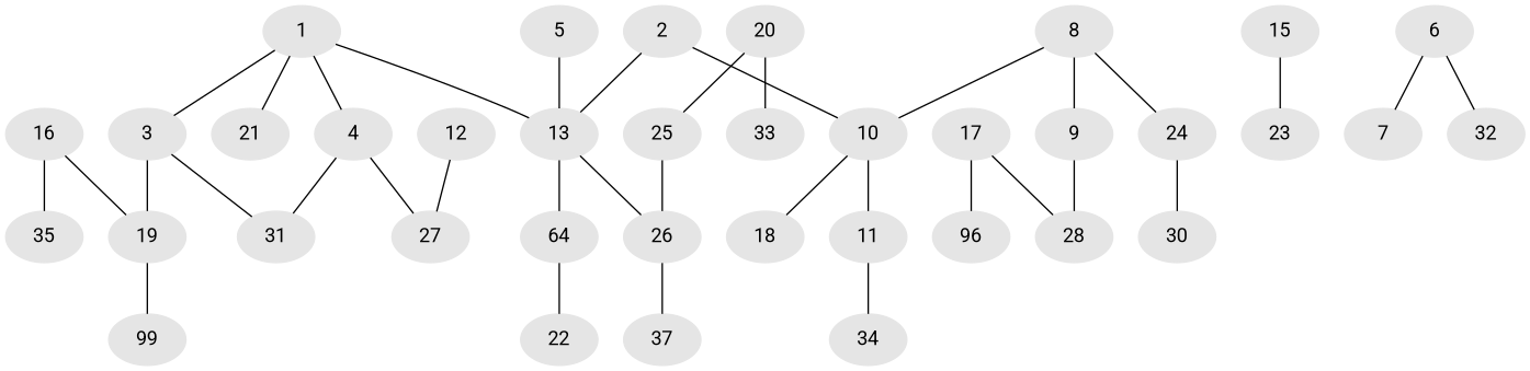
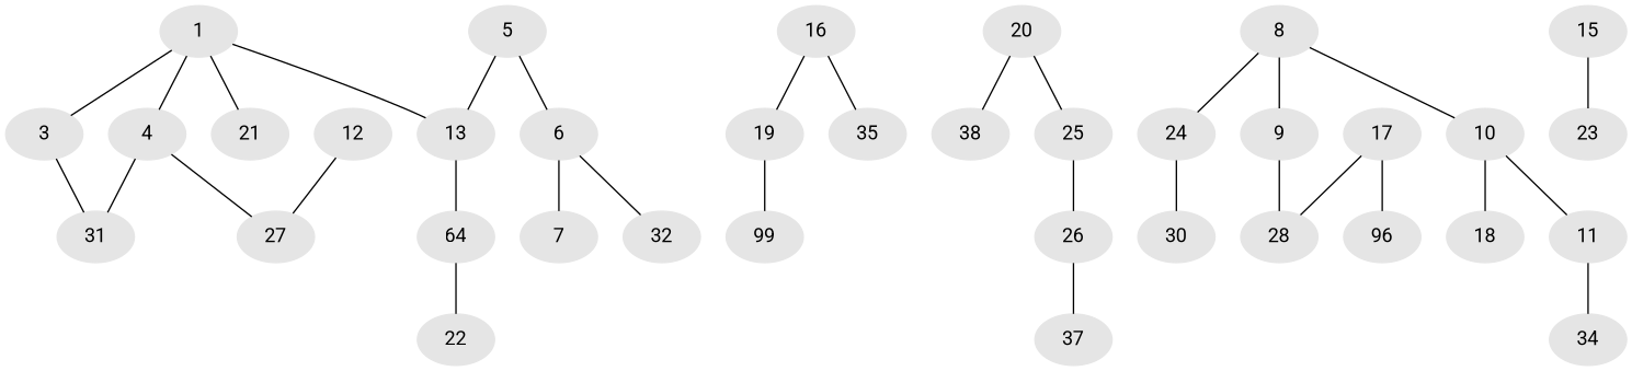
  graph {
    fontname=Roboto
    node [color=gray90 fontname=Roboto style=filled]
    edge [fontname=Roboto weight=1.0]
    1
    3
    4
    13
    21
    19
    31
    27
    n9 [label=64]
    26
-   2
    10
    11
    18
    15
    23
    n17 [label=99]
    12
    5
    6
    7
    32
    8
    9
    24
    28
    30
    34
    22
    37
    16
    35
    17
    n34 [label=96]
    20
-   33
+   33 [label=38]
    25
    1 -- 3
    1 -- 4
    1 -- 13
    1 -- 21
-   3 -- 19
    3 -- 31
    4 -- 31
    4 -- 27
    13 -- n9
-   13 -- 26
    19 -- n17
    n9 -- 22
    26 -- 37
-   2 -- 13
-   2 -- 10
    10 -- 11
    10 -- 18
    11 -- 34
    15 -- 23
    12 -- 27
    5 -- 13
+   5 -- 6
    6 -- 7
    6 -- 32
    8 -- 10
    8 -- 9
    8 -- 24
    9 -- 28
    24 -- 30
    16 -- 19
    16 -- 35
    17 -- 28
    17 -- n34
    20 -- 33
    20 -- 25
    25 -- 26
  }
